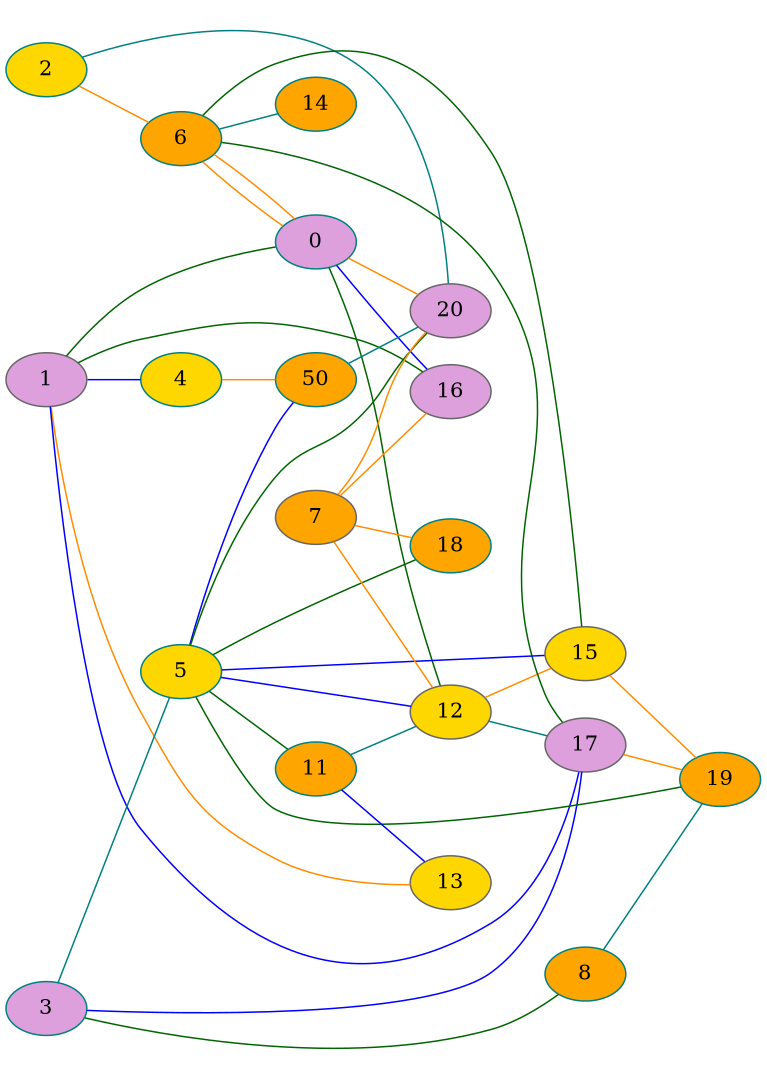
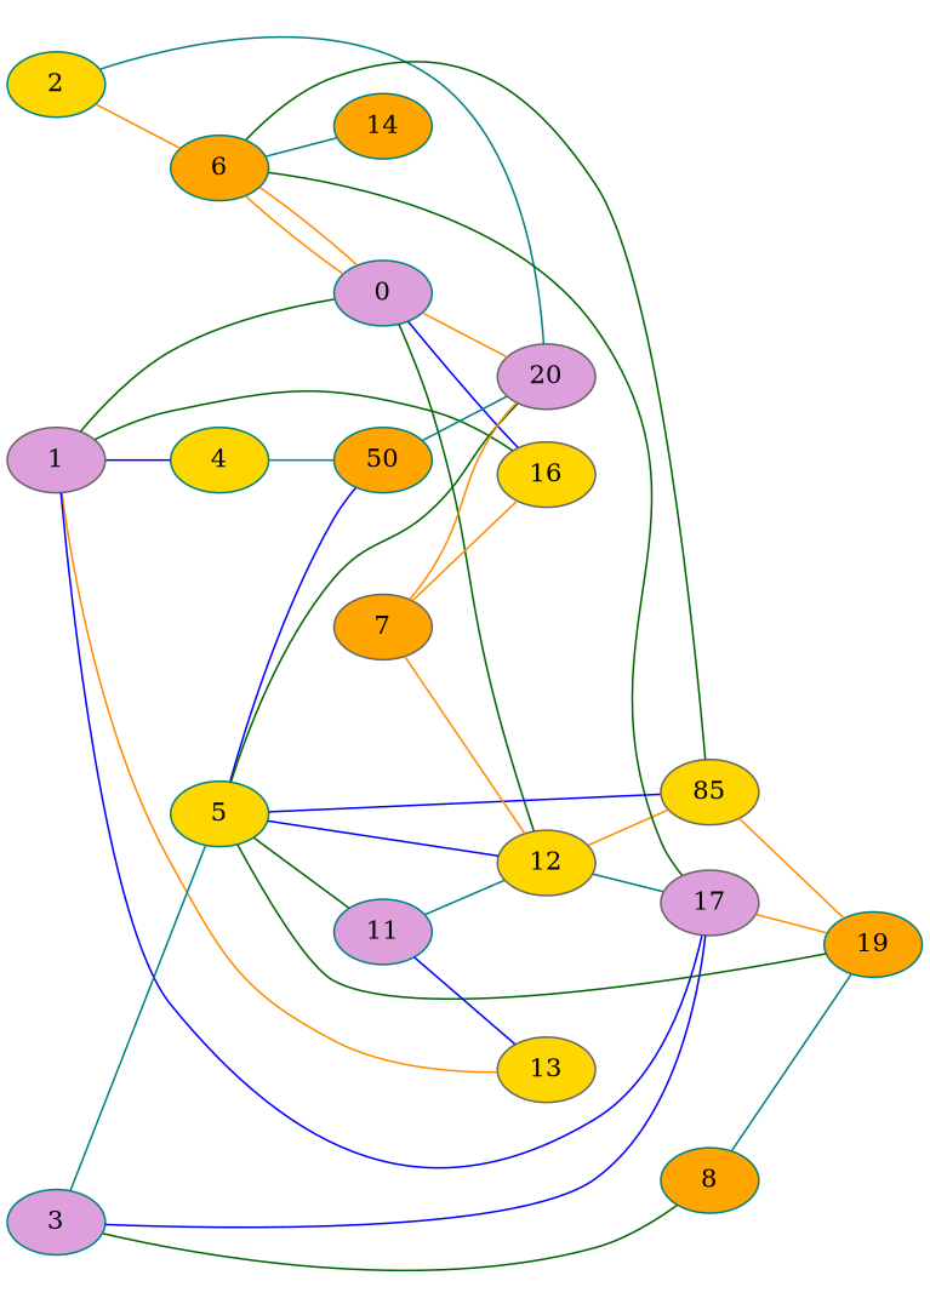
  graph {
    fontname="DejaVu Serif"
    rankdir=LR
    node [color=teal fillcolor=orange fontname="DejaVu Serif" style=filled]
    edge [color=darkorange fontname="DejaVu Serif"]
    1 [color=gray40 fillcolor=plum]
    4 [fillcolor=gold]
    n3 [fillcolor=plum label=0]
    13 [color=gray40 fillcolor=gold]
-   16 [color=gray40 fillcolor=plum]
+   16 [color=gray40 fillcolor=gold]
    17 [color=gray40 fillcolor=plum]
    n7 [label=50]
    20 [color=gray40 fillcolor=plum]
    12 [color=gray40 fillcolor=gold]
    19
    2 [fillcolor=gold]
    6
    14
-   15 [color=gray40 fillcolor=gold]
+   15 [color=gray40 fillcolor=gold label=85]
    3 [fillcolor=plum]
    5 [fillcolor=gold]
    8
-   11
-   18
+   11 [fillcolor=plum]
    7 [color=gray40]
    1 -- 4 [color=blue]
    1 -- n3 [color=darkgreen]
    1 -- 13
    1 -- 16 [color=darkgreen]
    1 -- 17 [color=blue]
-   4 -- n7
+   4 -- n7 [color=teal]
    n3 -- 16 [color=blue]
    n3 -- 20
    n3 -- 12 [color=darkgreen]
    17 -- 19
    n7 -- 20 [color=teal]
    12 -- 17 [color=teal]
    12 -- 15
    2 -- 20 [color=teal]
    2 -- 6
    6 -- n3
    6 -- n3
    6 -- 17 [color=darkgreen]
    6 -- 14 [color=teal]
    6 -- 15 [color=darkgreen]
    15 -- 19
    3 -- 17 [color=blue]
    3 -- 5 [color=teal]
    3 -- 8 [color=darkgreen]
    5 -- n7 [color=blue]
    5 -- 20 [color=darkgreen]
    5 -- 12 [color=blue]
    5 -- 19 [color=darkgreen]
    5 -- 15 [color=blue]
    5 -- 11 [color=darkgreen]
-   5 -- 18 [color=darkgreen]
    8 -- 19 [color=teal]
    11 -- 13 [color=blue]
    11 -- 12 [color=teal]
    7 -- 16
    7 -- 20
    7 -- 12
-   7 -- 18
  }
